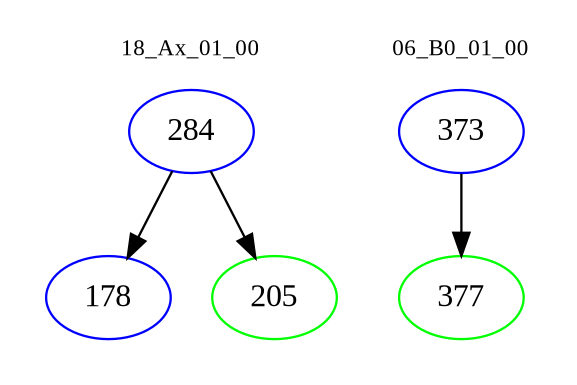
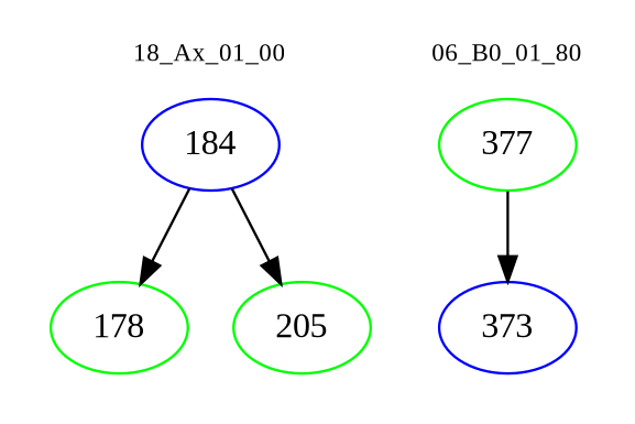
  digraph {
    fontname="Liberation Serif"
    node [color=blue fontname="Liberation Serif"]
    edge [color=black fontname="Liberation Serif"]
-   n1 [label=284]
-   n2 [label=178]
+   n1 [label=184]
+   n2 [color=green label=178]
    n3 [color=green label=205]
    n4 [label=373]
    n5 [color=green label=377]
    subgraph cluster_1 {
      color=white
      fontsize=10
      label="18_Ax_01_00"
      n1
      n2
      n3
    }
    subgraph cluster_2 {
      color=white
      fontsize=10
-     label="06_B0_01_00"
+     label="06_B0_01_80"
      n4
      n5
    }
    n1 -> n2
    n1 -> n3
-   n4 -> n5
+   n5 -> n4
  }
